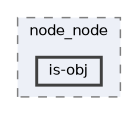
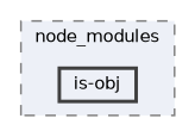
  digraph {
    compound=true
    n1 [color=grey25 fillcolor="#edf0f7" fontname=Helvetica fontsize=10 height=0.2 label="is-obj" shape=box style="filled,bold" width=0.4]
    subgraph cluster_1 {
      bgcolor="#edf0f7"
      fontname=Helvetica
      fontsize=10
-     label=node_node
+     label=node_modules
      pencolor=grey50
      style="filled,dashed"
      n1
    }
  }
